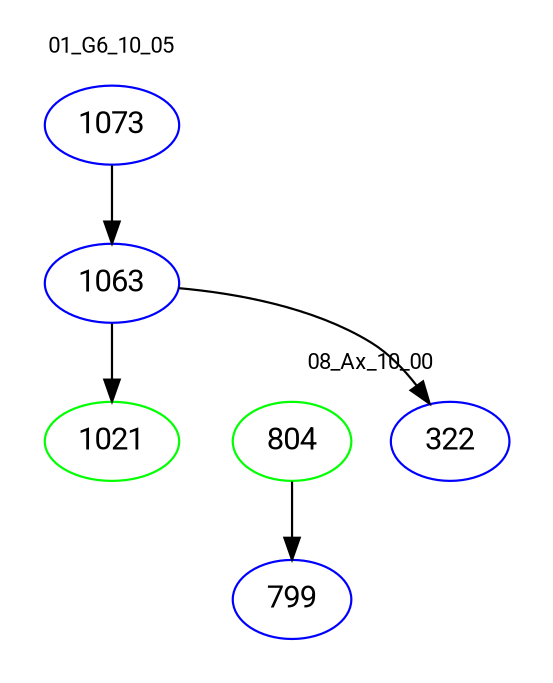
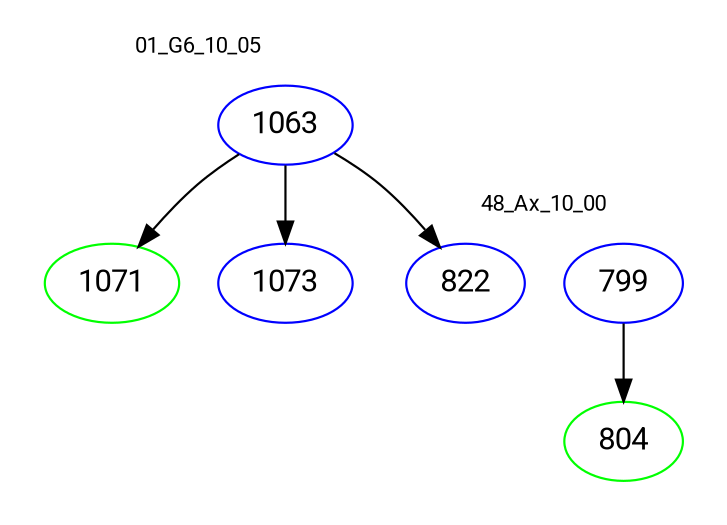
  digraph {
    fontname=Roboto
    node [color=blue fontname=Roboto]
    edge [color=black fontname=Roboto]
    n1 [label=799]
-   n2 [label=322]
+   n2 [label=822]
    n3 [color=green label=804]
    n4 [label=1063]
-   n5 [color=green label=1021]
+   n5 [color=green label=1071]
    n6 [label=1073]
    subgraph cluster_1 {
      color=white
      fontsize=10
-     label="08_Ax_10_00"
+     label="48_Ax_10_00"
      n1
      n2
      n3
    }
    subgraph cluster_2 {
      color=white
      fontsize=10
      label="01_G6_10_05"
      n4
      n5
      n6
    }
-   n3 -> n1
+   n1 -> n3
    n4 -> n2
    n4 -> n5
-   n6 -> n4
+   n4 -> n6
  }
